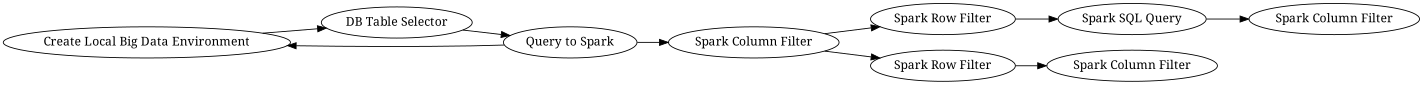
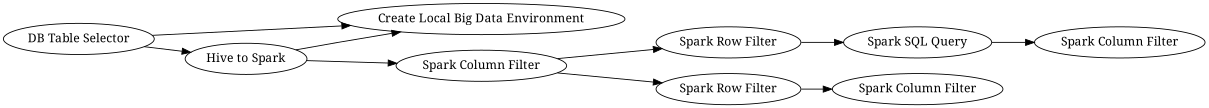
  digraph {
    fontname="Noto Serif"
    rankdir=LR
    node [fontname="Noto Serif"]
    edge [fontname="Noto Serif"]
    n1 [label="Create Local Big Data Environment"]
    n2 [label="DB Table Selector"]
-   n3 [label="Query to Spark"]
+   n3 [label="Hive to Spark"]
    n4 [label="Spark Column Filter"]
    n5 [label="Spark SQL Query"]
    n6 [label="Spark Column Filter"]
    n7 [label="Spark Row Filter"]
    n8 [label="Spark Row Filter"]
    n9 [label="Spark Column Filter"]
-   n1 -> n2
+   n2 -> n1
    n2 -> n3
    n3 -> n1
    n3 -> n4
    n4 -> n7
    n4 -> n8
    n5 -> n6
    n7 -> n5
    n8 -> n9
  }
